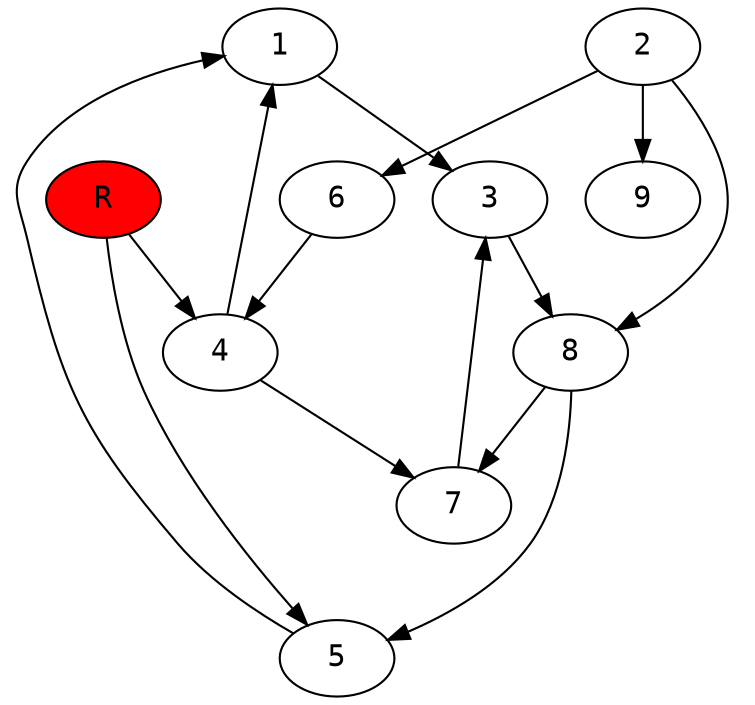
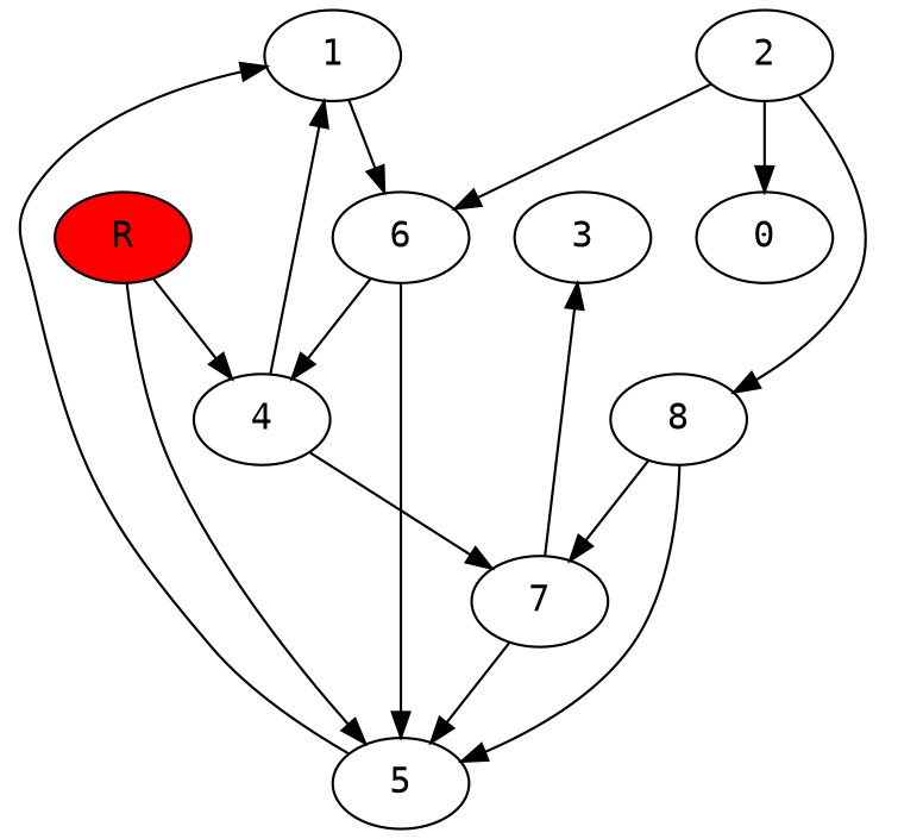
  digraph {
    fontname="DejaVu Sans Mono"
    node [fontname="DejaVu Sans Mono"]
    edge [fontname="DejaVu Sans Mono"]
    1
    3
    8
    2
    6
-   9
+   9 [label=0]
    4
    5
    7
    R [fillcolor="#ff0000" style=filled]
-   1 -> 3
-   3 -> 8
+   1 -> 6
    8 -> 5
    8 -> 7
    2 -> 8
    2 -> 6
    2 -> 9
    6 -> 4
+   6 -> 5
    4 -> 1
    4 -> 7
    5 -> 1
    7 -> 3
+   7 -> 5
    R -> 4
    R -> 5
  }
